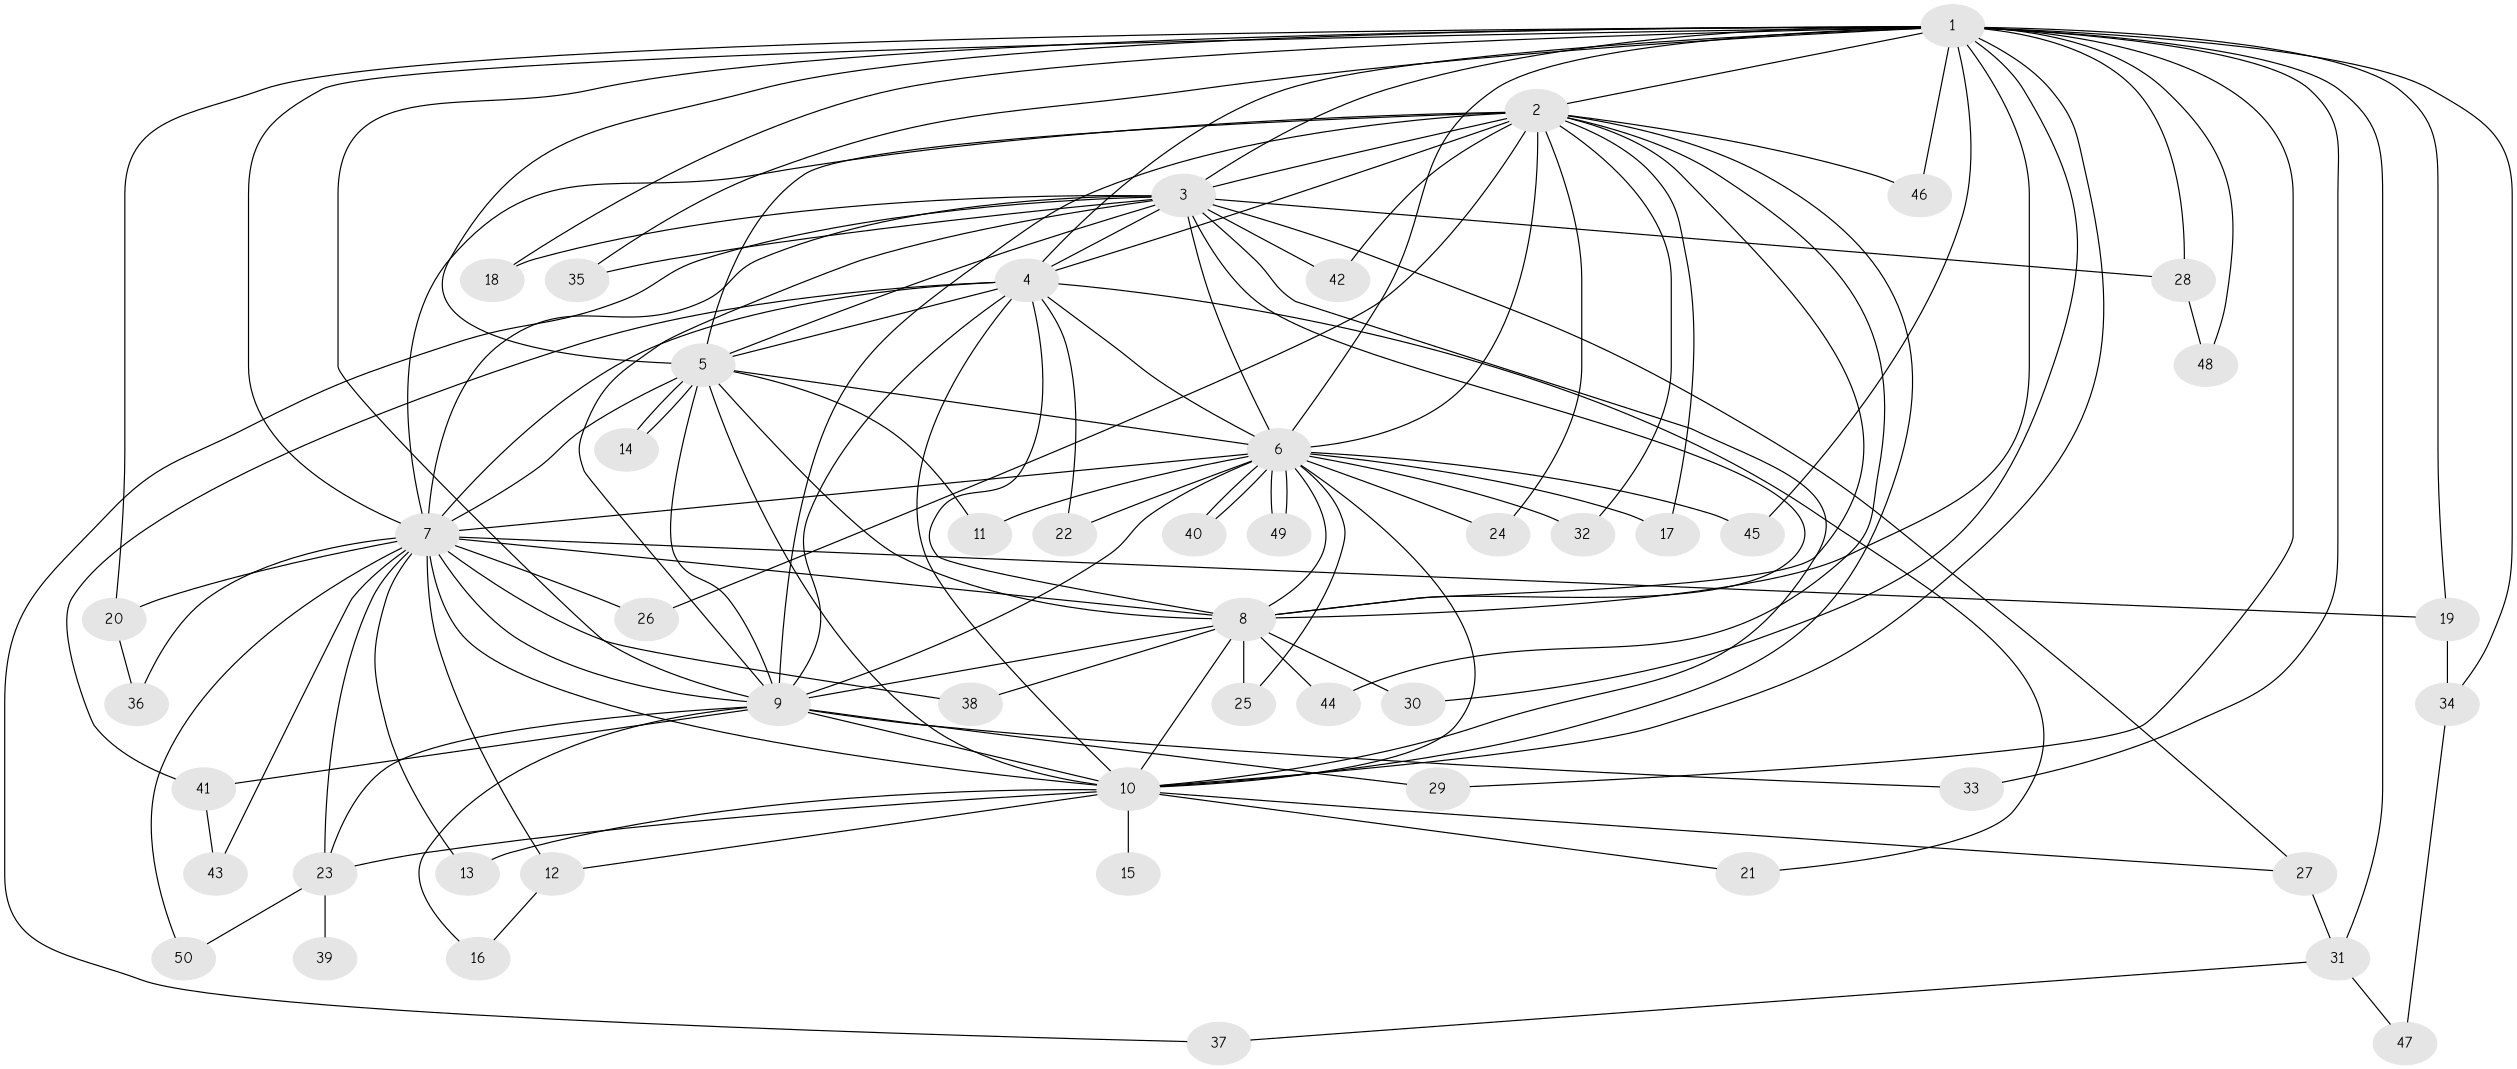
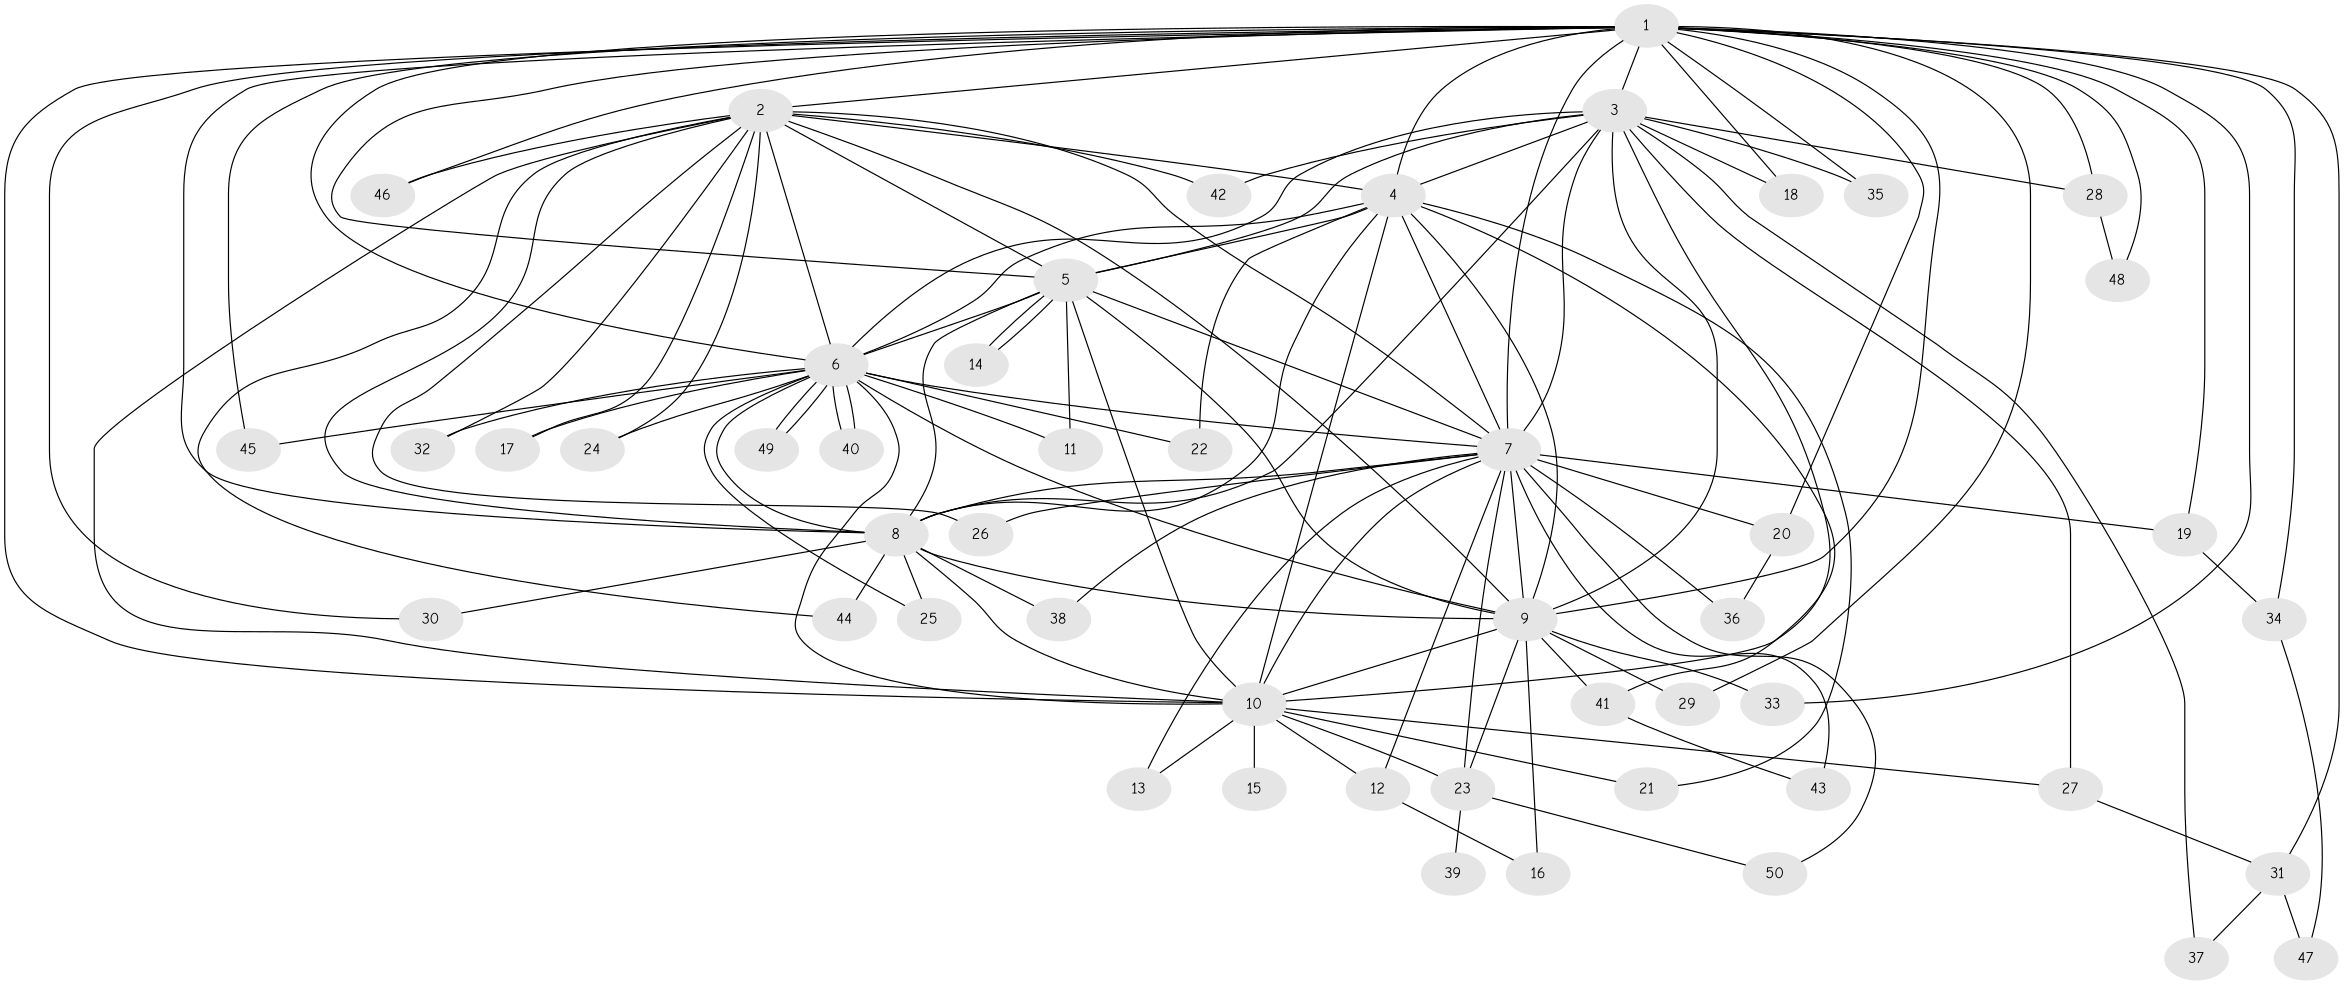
  graph {
    fontname="Comic Neue"
    node [color=gray90 fontname="Comic Neue" style=filled]
    edge [fontname="Comic Neue"]
    1
    2
    3
    4
    5
    6
    7
    8
    9
    10
    18
    19
    20
    28
    29
    30
    31
    33
    34
    35
    45
    46
    48
    17
    24
    26
    32
    42
    44
    27
    37
    21
    22
    41
    11
    14
    25
    40
    49
    12
    13
    23
    36
    38
    43
    50
    16
    15
    47
    39
    1 -- 2
    1 -- 3
    1 -- 4
    1 -- 5
    1 -- 6
    1 -- 7
    1 -- 8
    1 -- 9
    1 -- 10
    1 -- 18
    1 -- 19
    1 -- 20
    1 -- 28
    1 -- 29
    1 -- 30
    1 -- 31
    1 -- 33
    1 -- 34
    1 -- 35
    1 -- 45
    1 -- 46
    1 -- 48
-   2 -- 3
    2 -- 4
    2 -- 5
    2 -- 6
    2 -- 7
    2 -- 8
    2 -- 9
    2 -- 10
    2 -- 46
    2 -- 17
    2 -- 24
    2 -- 26
    2 -- 32
    2 -- 42
    2 -- 44
    3 -- 4
    3 -- 5
    3 -- 6
    3 -- 7
    3 -- 8
    3 -- 9
    3 -- 10
    3 -- 18
    3 -- 28
    3 -- 35
    3 -- 42
    3 -- 27
    3 -- 37
    4 -- 5
    4 -- 6
    4 -- 7
    4 -- 8
    4 -- 9
    4 -- 10
    4 -- 21
    4 -- 22
    4 -- 41
    5 -- 6
    5 -- 7
    5 -- 8
    5 -- 9
    5 -- 10
    5 -- 11
    5 -- 14
    5 -- 14
    6 -- 7
    6 -- 8
    6 -- 9
    6 -- 10
    6 -- 45
    6 -- 17
    6 -- 24
    6 -- 32
    6 -- 22
    6 -- 11
    6 -- 25
    6 -- 40
    6 -- 40
    6 -- 49
    6 -- 49
    7 -- 8
    7 -- 9
    7 -- 10
    7 -- 19
    7 -- 20
    7 -- 26
    7 -- 12
    7 -- 13
    7 -- 23
    7 -- 36
    7 -- 38
    7 -- 43
    7 -- 50
    8 -- 9
    8 -- 10
    8 -- 30
    8 -- 44
    8 -- 25
    8 -- 38
    9 -- 10
    9 -- 29
    9 -- 33
    9 -- 41
    9 -- 23
    9 -- 16
    10 -- 27
    10 -- 21
    10 -- 12
    10 -- 13
    10 -- 23
    10 -- 15
    19 -- 34
    20 -- 36
    28 -- 48
    31 -- 37
    31 -- 47
    34 -- 47
    27 -- 31
    41 -- 43
    12 -- 16
    23 -- 50
    23 -- 39
  }
